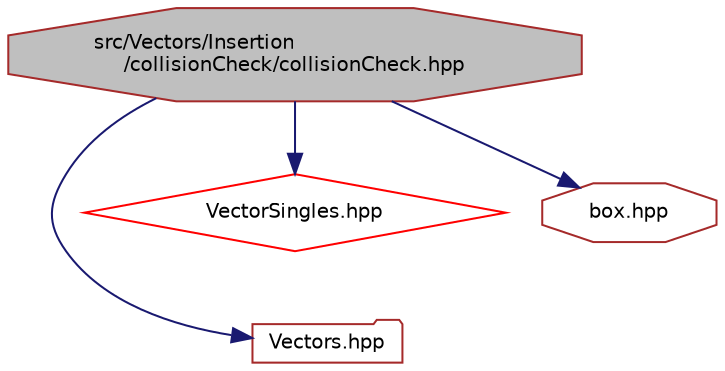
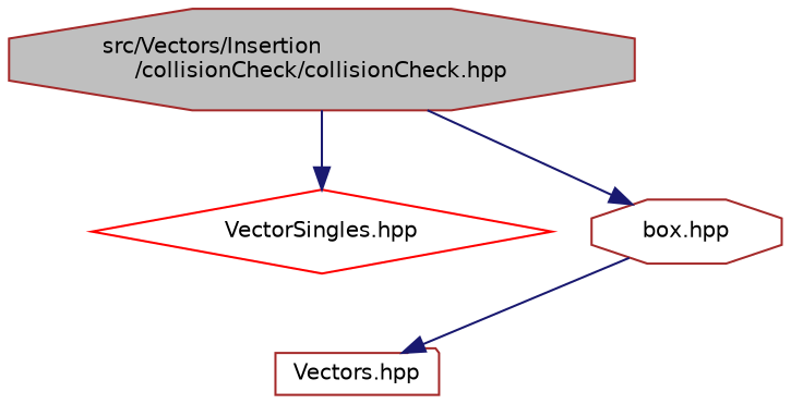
  digraph {
    node [color=brown fillcolor=white fontname=Helvetica fontsize=10 shape=octagon style=filled]
    edge [color=midnightblue fontname=Helvetica fontsize=10 labelfontname=Helvetica labelfontsize=10 style=solid]
    n1 [fillcolor=grey75 fontcolor=black height=0.2 label="src/Vectors/Insertion\l/collisionCheck/collisionCheck.hpp" width=0.4]
    n2 [height=0.2 label="Vectors.hpp" shape=folder width=0.4]
    n3 [color=red height=0.2 label="VectorSingles.hpp" shape=diamond width=0.4]
    n4 [height=0.2 label="box.hpp" width=0.4]
-   n1 -> n2
+   n4 -> n2
    n1 -> n3
    n1 -> n4
  }
